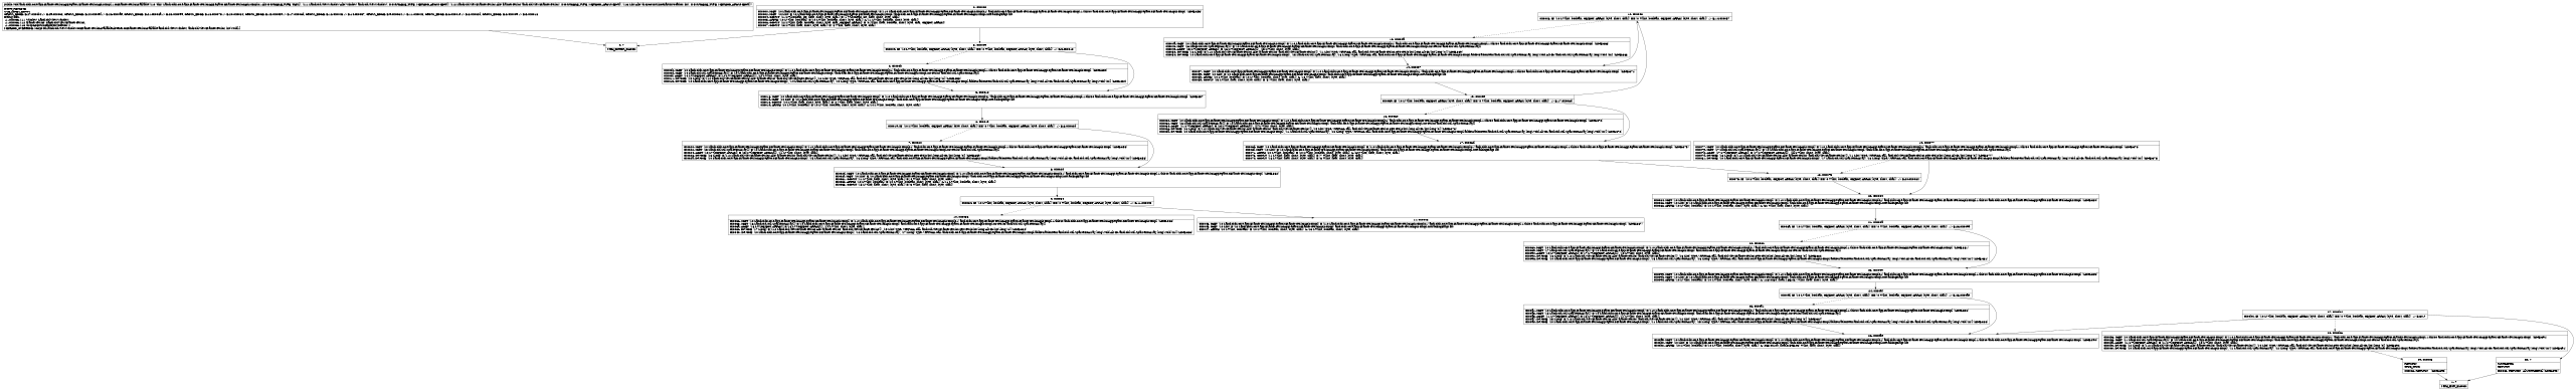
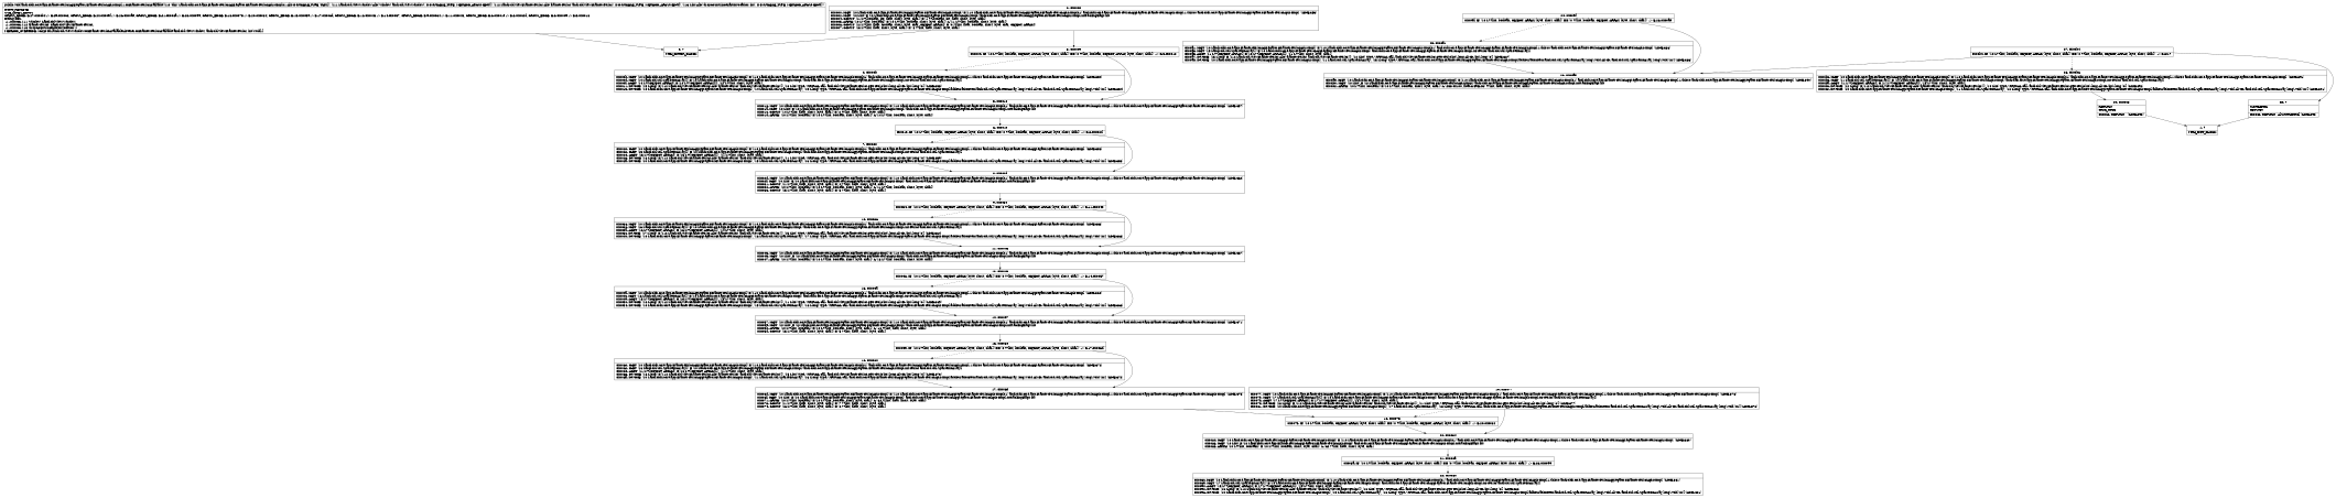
  digraph {
    node [shape=record]
    n1 [label="{0\:\ ?|MTH_ENTER_BLOCK\l}"]
    n2 [label="{2\:\ 0x0000|0x0000: IGET  (r0 I:androidx.core.app.FrameMetricsAggregator$FrameMetricsApi24Impl) = (r10 I:androidx.core.app.FrameMetricsAggregator$FrameMetricsApi24Impl$1) androidx.core.app.FrameMetricsAggregator.FrameMetricsApi24Impl.1.this$0 androidx.core.app.FrameMetricsAggregator$FrameMetricsApi24Impl  (LINE:353)\l0x0002: IGET  (r0 I:int) = (r0 I:androidx.core.app.FrameMetricsAggregator$FrameMetricsApi24Impl) androidx.core.app.FrameMetricsAggregator.FrameMetricsApi24Impl.mTrackingFlags int \l0x0004: CONST  (r1 I:??[boolean, int, float, short, byte, char]) = (1 ??[boolean, int, float, short, byte, char]) \l0x0005: ARITH  (r0 I:??[int, boolean]) = (r0 I:??[int, boolean, short, byte, char]) & (r1 I:??[int, boolean, short, byte, char]) \l0x0006: CONST  (r2 I:??[int, float, boolean, short, byte, char, OBJECT, ARRAY]) = (0 ??[int, float, boolean, short, byte, char, OBJECT, ARRAY]) \l0x0007: CONST  (r3 I:??[int, float, short, byte, char]) = (8 ??[int, float, short, byte, char]) \l}"]
    n3 [label="{3\:\ 0x0009|0x0009: IF  (r0 I:??[int, boolean, OBJECT, ARRAY, byte, short, char]) == (0 ??[int, boolean, OBJECT, ARRAY, byte, short, char])  \-\> B:5:0x0018 \l}"]
    n4 [label="{4\:\ 0x000b|0x000b: IGET  (r0 I:androidx.core.app.FrameMetricsAggregator$FrameMetricsApi24Impl) = (r10 I:androidx.core.app.FrameMetricsAggregator$FrameMetricsApi24Impl$1) androidx.core.app.FrameMetricsAggregator.FrameMetricsApi24Impl.1.this$0 androidx.core.app.FrameMetricsAggregator$FrameMetricsApi24Impl  (LINE:354)\l0x000d: IGET  (r4 I:android.util.SparseIntArray[]) = (r0 I:androidx.core.app.FrameMetricsAggregator$FrameMetricsApi24Impl) androidx.core.app.FrameMetricsAggregator.FrameMetricsApi24Impl.mMetrics android.util.SparseIntArray[] \l0x000f: AGET  (r4 I:??[OBJECT, ARRAY]) = (r4 I:??[OBJECT, ARRAY][]), (r2 I:??[int, short, byte, char]) \l0x0011: INVOKE  (r5 I:long) = (r12 I:android.view.FrameMetrics A[D('frameMetrics' android.view.FrameMetrics)]), (r3 I:int) type: VIRTUAL call: android.view.FrameMetrics.getMetric(int):long A[MD:(int):long (c)] (LINE:355)\l0x0015: INVOKE  (r0 I:androidx.core.app.FrameMetricsAggregator$FrameMetricsApi24Impl), (r4 I:android.util.SparseIntArray), (r5 I:long) type: VIRTUAL call: androidx.core.app.FrameMetricsAggregator.FrameMetricsApi24Impl.addDurationItem(android.util.SparseIntArray, long):void A[MD:(android.util.SparseIntArray, long):void (m)] (LINE:354)\l}"]
    n5 [label="{5\:\ 0x0018|0x0018: IGET  (r0 I:androidx.core.app.FrameMetricsAggregator$FrameMetricsApi24Impl) = (r10 I:androidx.core.app.FrameMetricsAggregator$FrameMetricsApi24Impl$1) androidx.core.app.FrameMetricsAggregator.FrameMetricsApi24Impl.1.this$0 androidx.core.app.FrameMetricsAggregator$FrameMetricsApi24Impl  (LINE:357)\l0x001a: IGET  (r0 I:int) = (r0 I:androidx.core.app.FrameMetricsAggregator$FrameMetricsApi24Impl) androidx.core.app.FrameMetricsAggregator.FrameMetricsApi24Impl.mTrackingFlags int \l0x001c: CONST  (r4 I:??[int, float, short, byte, char]) = (2 ??[int, float, short, byte, char]) \l0x001d: ARITH  (r0 I:??[int, boolean]) = (r0 I:??[int, boolean, short, byte, char]) & (r4 I:??[int, boolean, short, byte, char]) \l}"]
    n6 [label="{6\:\ 0x001e|0x001e: IF  (r0 I:??[int, boolean, OBJECT, ARRAY, byte, short, char]) == (0 ??[int, boolean, OBJECT, ARRAY, byte, short, char])  \-\> B:8:0x002d \l}"]
    n7 [label="{7\:\ 0x0020|0x0020: IGET  (r0 I:androidx.core.app.FrameMetricsAggregator$FrameMetricsApi24Impl) = (r10 I:androidx.core.app.FrameMetricsAggregator$FrameMetricsApi24Impl$1) androidx.core.app.FrameMetricsAggregator.FrameMetricsApi24Impl.1.this$0 androidx.core.app.FrameMetricsAggregator$FrameMetricsApi24Impl  (LINE:358)\l0x0022: IGET  (r5 I:android.util.SparseIntArray[]) = (r0 I:androidx.core.app.FrameMetricsAggregator$FrameMetricsApi24Impl) androidx.core.app.FrameMetricsAggregator.FrameMetricsApi24Impl.mMetrics android.util.SparseIntArray[] \l0x0024: AGET  (r5 I:??[OBJECT, ARRAY]) = (r5 I:??[OBJECT, ARRAY][]), (r1 I:??[int, short, byte, char]) \l0x0026: INVOKE  (r6 I:long) = (r12 I:android.view.FrameMetrics A[D('frameMetrics' android.view.FrameMetrics)]), (r1 I:int) type: VIRTUAL call: android.view.FrameMetrics.getMetric(int):long A[MD:(int):long (c)] (LINE:359)\l0x002a: INVOKE  (r0 I:androidx.core.app.FrameMetricsAggregator$FrameMetricsApi24Impl), (r5 I:android.util.SparseIntArray), (r6 I:long) type: VIRTUAL call: androidx.core.app.FrameMetricsAggregator.FrameMetricsApi24Impl.addDurationItem(android.util.SparseIntArray, long):void A[MD:(android.util.SparseIntArray, long):void (m)] (LINE:358)\l}"]
    n8 [label="{8\:\ 0x002d|0x002d: IGET  (r0 I:androidx.core.app.FrameMetricsAggregator$FrameMetricsApi24Impl) = (r10 I:androidx.core.app.FrameMetricsAggregator$FrameMetricsApi24Impl$1) androidx.core.app.FrameMetricsAggregator.FrameMetricsApi24Impl.1.this$0 androidx.core.app.FrameMetricsAggregator$FrameMetricsApi24Impl  (LINE:362)\l0x002f: IGET  (r0 I:int) = (r0 I:androidx.core.app.FrameMetricsAggregator$FrameMetricsApi24Impl) androidx.core.app.FrameMetricsAggregator.FrameMetricsApi24Impl.mTrackingFlags int \l0x0031: CONST  (r1 I:??[int, float, short, byte, char]) = (4 ??[int, float, short, byte, char]) \l0x0032: ARITH  (r0 I:??[int, boolean]) = (r0 I:??[int, boolean, short, byte, char]) & (r1 I:??[int, boolean, short, byte, char]) \l0x0033: CONST  (r5 I:??[int, float, short, byte, char]) = (3 ??[int, float, short, byte, char]) \l}"]
    n9 [label="{9\:\ 0x0034|0x0034: IF  (r0 I:??[int, boolean, OBJECT, ARRAY, byte, short, char]) == (0 ??[int, boolean, OBJECT, ARRAY, byte, short, char])  \-\> B:11:0x0043 \l}"]
    n10 [label="{10\:\ 0x0036|0x0036: IGET  (r0 I:androidx.core.app.FrameMetricsAggregator$FrameMetricsApi24Impl) = (r10 I:androidx.core.app.FrameMetricsAggregator$FrameMetricsApi24Impl$1) androidx.core.app.FrameMetricsAggregator.FrameMetricsApi24Impl.1.this$0 androidx.core.app.FrameMetricsAggregator$FrameMetricsApi24Impl  (LINE:363)\l0x0038: IGET  (r6 I:android.util.SparseIntArray[]) = (r0 I:androidx.core.app.FrameMetricsAggregator$FrameMetricsApi24Impl) androidx.core.app.FrameMetricsAggregator.FrameMetricsApi24Impl.mMetrics android.util.SparseIntArray[] \l0x003a: AGET  (r6 I:??[OBJECT, ARRAY]) = (r6 I:??[OBJECT, ARRAY][]), (r4 I:??[int, short, byte, char]) \l0x003c: INVOKE  (r7 I:long) = (r12 I:android.view.FrameMetrics A[D('frameMetrics' android.view.FrameMetrics)]), (r5 I:int) type: VIRTUAL call: android.view.FrameMetrics.getMetric(int):long A[MD:(int):long (c)] (LINE:364)\l0x0040: INVOKE  (r0 I:androidx.core.app.FrameMetricsAggregator$FrameMetricsApi24Impl), (r6 I:android.util.SparseIntArray), (r7 I:long) type: VIRTUAL call: androidx.core.app.FrameMetricsAggregator.FrameMetricsApi24Impl.addDurationItem(android.util.SparseIntArray, long):void A[MD:(android.util.SparseIntArray, long):void (m)] (LINE:363)\l}"]
    n11 [label="{11\:\ 0x0043|0x0043: IGET  (r0 I:androidx.core.app.FrameMetricsAggregator$FrameMetricsApi24Impl) = (r10 I:androidx.core.app.FrameMetricsAggregator$FrameMetricsApi24Impl$1) androidx.core.app.FrameMetricsAggregator.FrameMetricsApi24Impl.1.this$0 androidx.core.app.FrameMetricsAggregator$FrameMetricsApi24Impl  (LINE:367)\l0x0045: IGET  (r0 I:int) = (r0 I:androidx.core.app.FrameMetricsAggregator$FrameMetricsApi24Impl) androidx.core.app.FrameMetricsAggregator.FrameMetricsApi24Impl.mTrackingFlags int \l0x0047: ARITH  (r0 I:??[int, boolean]) = (r0 I:??[int, boolean, short, byte, char]) & (r3 I:??[int, boolean, short, byte, char]) \l}"]
    n12 [label="{12\:\ 0x0048|0x0048: IF  (r0 I:??[int, boolean, OBJECT, ARRAY, byte, short, char]) == (0 ??[int, boolean, OBJECT, ARRAY, byte, short, char])  \-\> B:14:0x0057 \l}"]
    n13 [label="{13\:\ 0x004a|0x004a: IGET  (r0 I:androidx.core.app.FrameMetricsAggregator$FrameMetricsApi24Impl) = (r10 I:androidx.core.app.FrameMetricsAggregator$FrameMetricsApi24Impl$1) androidx.core.app.FrameMetricsAggregator.FrameMetricsApi24Impl.1.this$0 androidx.core.app.FrameMetricsAggregator$FrameMetricsApi24Impl  (LINE:368)\l0x004c: IGET  (r6 I:android.util.SparseIntArray[]) = (r0 I:androidx.core.app.FrameMetricsAggregator$FrameMetricsApi24Impl) androidx.core.app.FrameMetricsAggregator.FrameMetricsApi24Impl.mMetrics android.util.SparseIntArray[] \l0x004e: AGET  (r5 I:??[OBJECT, ARRAY]) = (r6 I:??[OBJECT, ARRAY][]), (r5 I:??[int, short, byte, char]) \l0x0050: INVOKE  (r6 I:long) = (r12 I:android.view.FrameMetrics A[D('frameMetrics' android.view.FrameMetrics)]), (r1 I:int) type: VIRTUAL call: android.view.FrameMetrics.getMetric(int):long A[MD:(int):long (c)] (LINE:369)\l0x0054: INVOKE  (r0 I:androidx.core.app.FrameMetricsAggregator$FrameMetricsApi24Impl), (r5 I:android.util.SparseIntArray), (r6 I:long) type: VIRTUAL call: androidx.core.app.FrameMetricsAggregator.FrameMetricsApi24Impl.addDurationItem(android.util.SparseIntArray, long):void A[MD:(android.util.SparseIntArray, long):void (m)] (LINE:368)\l}"]
    n14 [label="{14\:\ 0x0057|0x0057: IGET  (r0 I:androidx.core.app.FrameMetricsAggregator$FrameMetricsApi24Impl) = (r10 I:androidx.core.app.FrameMetricsAggregator$FrameMetricsApi24Impl$1) androidx.core.app.FrameMetricsAggregator.FrameMetricsApi24Impl.1.this$0 androidx.core.app.FrameMetricsAggregator$FrameMetricsApi24Impl  (LINE:371)\l0x0059: IGET  (r0 I:int) = (r0 I:androidx.core.app.FrameMetricsAggregator$FrameMetricsApi24Impl) androidx.core.app.FrameMetricsAggregator.FrameMetricsApi24Impl.mTrackingFlags int \l0x005b: ARITH  (r0 I:??[int, boolean]) = (r0 I:??[int, boolean, short, byte, char]) & (16 ??[int, float, short, byte, char]) \l0x005d: CONST  (r5 I:??[int, float, short, byte, char]) = (5 ??[int, float, short, byte, char]) \l}"]
    n15 [label="{15\:\ 0x005e|0x005e: IF  (r0 I:??[int, boolean, OBJECT, ARRAY, byte, short, char]) == (0 ??[int, boolean, OBJECT, ARRAY, byte, short, char])  \-\> B:17:0x006d \l}"]
    n16 [label="{16\:\ 0x0060|0x0060: IGET  (r0 I:androidx.core.app.FrameMetricsAggregator$FrameMetricsApi24Impl) = (r10 I:androidx.core.app.FrameMetricsAggregator$FrameMetricsApi24Impl$1) androidx.core.app.FrameMetricsAggregator.FrameMetricsApi24Impl.1.this$0 androidx.core.app.FrameMetricsAggregator$FrameMetricsApi24Impl  (LINE:372)\l0x0062: IGET  (r6 I:android.util.SparseIntArray[]) = (r0 I:androidx.core.app.FrameMetricsAggregator$FrameMetricsApi24Impl) androidx.core.app.FrameMetricsAggregator.FrameMetricsApi24Impl.mMetrics android.util.SparseIntArray[] \l0x0064: AGET  (r1 I:??[OBJECT, ARRAY]) = (r6 I:??[OBJECT, ARRAY][]), (r1 I:??[int, short, byte, char]) \l0x0066: INVOKE  (r6 I:long) = (r12 I:android.view.FrameMetrics A[D('frameMetrics' android.view.FrameMetrics)]), (r5 I:int) type: VIRTUAL call: android.view.FrameMetrics.getMetric(int):long A[MD:(int):long (c)] (LINE:373)\l0x006a: INVOKE  (r0 I:androidx.core.app.FrameMetricsAggregator$FrameMetricsApi24Impl), (r1 I:android.util.SparseIntArray), (r6 I:long) type: VIRTUAL call: androidx.core.app.FrameMetricsAggregator.FrameMetricsApi24Impl.addDurationItem(android.util.SparseIntArray, long):void A[MD:(android.util.SparseIntArray, long):void (m)] (LINE:372)\l}"]
    n17 [label="{17\:\ 0x006d|0x006d: IGET  (r0 I:androidx.core.app.FrameMetricsAggregator$FrameMetricsApi24Impl) = (r10 I:androidx.core.app.FrameMetricsAggregator$FrameMetricsApi24Impl$1) androidx.core.app.FrameMetricsAggregator.FrameMetricsApi24Impl.1.this$0 androidx.core.app.FrameMetricsAggregator$FrameMetricsApi24Impl  (LINE:375)\l0x006f: IGET  (r0 I:int) = (r0 I:androidx.core.app.FrameMetricsAggregator$FrameMetricsApi24Impl) androidx.core.app.FrameMetricsAggregator.FrameMetricsApi24Impl.mTrackingFlags int \l0x0071: ARITH  (r0 I:??[int, boolean]) = (r0 I:??[int, boolean, short, byte, char]) & (64 ??[int, float, short, byte, char]) \l0x0073: CONST  (r1 I:??[int, float, short, byte, char]) = (7 ??[int, float, short, byte, char]) \l0x0074: CONST  (r6 I:??[int, float, short, byte, char]) = (6 ??[int, float, short, byte, char]) \l}"]
    n18 [label="{18\:\ 0x0075|0x0075: IF  (r0 I:??[int, boolean, OBJECT, ARRAY, byte, short, char]) == (0 ??[int, boolean, OBJECT, ARRAY, byte, short, char])  \-\> B:20:0x0084 \l}"]
    n19 [label="{20\:\ 0x0084|0x0084: IGET  (r0 I:androidx.core.app.FrameMetricsAggregator$FrameMetricsApi24Impl) = (r10 I:androidx.core.app.FrameMetricsAggregator$FrameMetricsApi24Impl$1) androidx.core.app.FrameMetricsAggregator.FrameMetricsApi24Impl.1.this$0 androidx.core.app.FrameMetricsAggregator$FrameMetricsApi24Impl  (LINE:380)\l0x0086: IGET  (r0 I:int) = (r0 I:androidx.core.app.FrameMetricsAggregator$FrameMetricsApi24Impl) androidx.core.app.FrameMetricsAggregator.FrameMetricsApi24Impl.mTrackingFlags int \l0x0088: ARITH  (r0 I:??[int, boolean]) = (r0 I:??[int, boolean, short, byte, char]) & (32 ??[int, float, short, byte, char]) \l}"]
    n20 [label="{19\:\ 0x0077|0x0077: IGET  (r0 I:androidx.core.app.FrameMetricsAggregator$FrameMetricsApi24Impl) = (r10 I:androidx.core.app.FrameMetricsAggregator$FrameMetricsApi24Impl$1) androidx.core.app.FrameMetricsAggregator.FrameMetricsApi24Impl.1.this$0 androidx.core.app.FrameMetricsAggregator$FrameMetricsApi24Impl  (LINE:376)\l0x0079: IGET  (r7 I:android.util.SparseIntArray[]) = (r0 I:androidx.core.app.FrameMetricsAggregator$FrameMetricsApi24Impl) androidx.core.app.FrameMetricsAggregator.FrameMetricsApi24Impl.mMetrics android.util.SparseIntArray[] \l0x007b: AGET  (r7 I:??[OBJECT, ARRAY]) = (r7 I:??[OBJECT, ARRAY][]), (r6 I:??[int, short, byte, char]) \l0x007d: INVOKE  (r8 I:long) = (r12 I:android.view.FrameMetrics A[D('frameMetrics' android.view.FrameMetrics)]), (r1 I:int) type: VIRTUAL call: android.view.FrameMetrics.getMetric(int):long A[MD:(int):long (c)] (LINE:377)\l0x0081: INVOKE  (r0 I:androidx.core.app.FrameMetricsAggregator$FrameMetricsApi24Impl), (r7 I:android.util.SparseIntArray), (r8 I:long) type: VIRTUAL call: androidx.core.app.FrameMetricsAggregator.FrameMetricsApi24Impl.addDurationItem(android.util.SparseIntArray, long):void A[MD:(android.util.SparseIntArray, long):void (m)] (LINE:376)\l}"]
    n21 [label="{21\:\ 0x008a|0x008a: IF  (r0 I:??[int, boolean, OBJECT, ARRAY, byte, short, char]) == (0 ??[int, boolean, OBJECT, ARRAY, byte, short, char])  \-\> B:23:0x0099 \l}"]
    n22 [label="{22\:\ 0x008c|0x008c: IGET  (r0 I:androidx.core.app.FrameMetricsAggregator$FrameMetricsApi24Impl) = (r10 I:androidx.core.app.FrameMetricsAggregator$FrameMetricsApi24Impl$1) androidx.core.app.FrameMetricsAggregator.FrameMetricsApi24Impl.1.this$0 androidx.core.app.FrameMetricsAggregator$FrameMetricsApi24Impl  (LINE:381)\l0x008e: IGET  (r7 I:android.util.SparseIntArray[]) = (r0 I:androidx.core.app.FrameMetricsAggregator$FrameMetricsApi24Impl) androidx.core.app.FrameMetricsAggregator.FrameMetricsApi24Impl.mMetrics android.util.SparseIntArray[] \l0x0090: AGET  (r5 I:??[OBJECT, ARRAY]) = (r7 I:??[OBJECT, ARRAY][]), (r5 I:??[int, short, byte, char]) \l0x0092: INVOKE  (r6 I:long) = (r12 I:android.view.FrameMetrics A[D('frameMetrics' android.view.FrameMetrics)]), (r6 I:int) type: VIRTUAL call: android.view.FrameMetrics.getMetric(int):long A[MD:(int):long (c)] (LINE:382)\l0x0096: INVOKE  (r0 I:androidx.core.app.FrameMetricsAggregator$FrameMetricsApi24Impl), (r5 I:android.util.SparseIntArray), (r6 I:long) type: VIRTUAL call: androidx.core.app.FrameMetricsAggregator.FrameMetricsApi24Impl.addDurationItem(android.util.SparseIntArray, long):void A[MD:(android.util.SparseIntArray, long):void (m)] (LINE:381)\l}"]
-   n23 [label="{23\:\ 0x0099|0x0099: IGET  (r0 I:androidx.core.app.FrameMetricsAggregator$FrameMetricsApi24Impl) = (r10 I:androidx.core.app.FrameMetricsAggregator$FrameMetricsApi24Impl$1) androidx.core.app.FrameMetricsAggregator.FrameMetricsApi24Impl.1.this$0 androidx.core.app.FrameMetricsAggregator$FrameMetricsApi24Impl  (LINE:385)\l0x009b: IGET  (r0 I:int) = (r0 I:androidx.core.app.FrameMetricsAggregator$FrameMetricsApi24Impl) androidx.core.app.FrameMetricsAggregator.FrameMetricsApi24Impl.mTrackingFlags int \l0x009d: ARITH  (r0 I:??[int, boolean]) = (r0 I:??[int, boolean, short, byte, char]) & (128(0x80, float:1.8E\-43) ??[int, float, short, byte, char]) \l}"]
    n24 [label="{24\:\ 0x009f|0x009f: IF  (r0 I:??[int, boolean, OBJECT, ARRAY, byte, short, char]) == (0 ??[int, boolean, OBJECT, ARRAY, byte, short, char])  \-\> B:26:0x00ae \l}"]
    n25 [label="{25\:\ 0x00a1|0x00a1: IGET  (r0 I:androidx.core.app.FrameMetricsAggregator$FrameMetricsApi24Impl) = (r10 I:androidx.core.app.FrameMetricsAggregator$FrameMetricsApi24Impl$1) androidx.core.app.FrameMetricsAggregator.FrameMetricsApi24Impl.1.this$0 androidx.core.app.FrameMetricsAggregator$FrameMetricsApi24Impl  (LINE:386)\l0x00a3: IGET  (r5 I:android.util.SparseIntArray[]) = (r0 I:androidx.core.app.FrameMetricsAggregator$FrameMetricsApi24Impl) androidx.core.app.FrameMetricsAggregator.FrameMetricsApi24Impl.mMetrics android.util.SparseIntArray[] \l0x00a5: AGET  (r1 I:??[OBJECT, ARRAY]) = (r5 I:??[OBJECT, ARRAY][]), (r1 I:??[int, short, byte, char]) \l0x00a7: INVOKE  (r5 I:long) = (r12 I:android.view.FrameMetrics A[D('frameMetrics' android.view.FrameMetrics)]), (r2 I:int) type: VIRTUAL call: android.view.FrameMetrics.getMetric(int):long A[MD:(int):long (c)] (LINE:387)\l0x00ab: INVOKE  (r0 I:androidx.core.app.FrameMetricsAggregator$FrameMetricsApi24Impl), (r1 I:android.util.SparseIntArray), (r5 I:long) type: VIRTUAL call: androidx.core.app.FrameMetricsAggregator.FrameMetricsApi24Impl.addDurationItem(android.util.SparseIntArray, long):void A[MD:(android.util.SparseIntArray, long):void (m)] (LINE:386)\l}"]
    n26 [label="{26\:\ 0x00ae|0x00ae: IGET  (r0 I:androidx.core.app.FrameMetricsAggregator$FrameMetricsApi24Impl) = (r10 I:androidx.core.app.FrameMetricsAggregator$FrameMetricsApi24Impl$1) androidx.core.app.FrameMetricsAggregator.FrameMetricsApi24Impl.1.this$0 androidx.core.app.FrameMetricsAggregator$FrameMetricsApi24Impl  (LINE:390)\l0x00b0: IGET  (r0 I:int) = (r0 I:androidx.core.app.FrameMetricsAggregator$FrameMetricsApi24Impl) androidx.core.app.FrameMetricsAggregator.FrameMetricsApi24Impl.mTrackingFlags int \l0x00b2: ARITH  (r0 I:??[int, boolean]) = (r0 I:??[int, boolean, short, byte, char]) & (256(0x100, float:3.59E\-43) ??[int, float, short, byte, char]) \l}"]
    n27 [label="{27\:\ 0x00b4|0x00b4: IF  (r0 I:??[int, boolean, OBJECT, ARRAY, byte, short, char]) == (0 ??[int, boolean, OBJECT, ARRAY, byte, short, char])  \-\> B:30:? \l}"]
    n28 [label="{28\:\ 0x00b6|0x00b6: IGET  (r0 I:androidx.core.app.FrameMetricsAggregator$FrameMetricsApi24Impl) = (r10 I:androidx.core.app.FrameMetricsAggregator$FrameMetricsApi24Impl$1) androidx.core.app.FrameMetricsAggregator.FrameMetricsApi24Impl.1.this$0 androidx.core.app.FrameMetricsAggregator$FrameMetricsApi24Impl  (LINE:391)\l0x00b8: IGET  (r1 I:android.util.SparseIntArray[]) = (r0 I:androidx.core.app.FrameMetricsAggregator$FrameMetricsApi24Impl) androidx.core.app.FrameMetricsAggregator.FrameMetricsApi24Impl.mMetrics android.util.SparseIntArray[] \l0x00ba: AGET  (r1 I:??[OBJECT, ARRAY]) = (r1 I:??[OBJECT, ARRAY][]), (r3 I:??[int, short, byte, char]) \l0x00bc: INVOKE  (r2 I:long) = (r12 I:android.view.FrameMetrics A[D('frameMetrics' android.view.FrameMetrics)]), (r4 I:int) type: VIRTUAL call: android.view.FrameMetrics.getMetric(int):long A[MD:(int):long (c)] (LINE:392)\l0x00c0: INVOKE  (r0 I:androidx.core.app.FrameMetricsAggregator$FrameMetricsApi24Impl), (r1 I:android.util.SparseIntArray), (r2 I:long) type: VIRTUAL call: androidx.core.app.FrameMetricsAggregator.FrameMetricsApi24Impl.addDurationItem(android.util.SparseIntArray, long):void A[MD:(android.util.SparseIntArray, long):void (m)] (LINE:391)\l}"]
    n29 [label="{30\:\ ?|SYNTHETIC\lRETURN\l|0x00c3: RETURN   A[SYNTHETIC] (LINE:395)\l}"]
    n30 [label="{29\:\ 0x00c3|RETURN\lORIG_ORIG\l|0x00c3: RETURN    (LINE:395)\l}"]
    n31 [label="{1\:\ ?|MTH_EXIT_BLOCK\l}"]
    n32 [label="{public void androidx.core.app.FrameMetricsAggregator.FrameMetricsApi24Impl.1.onFrameMetricsAvailable((r10 'this' I:androidx.core.app.FrameMetricsAggregator$FrameMetricsApi24Impl$1 A[IMMUTABLE_TYPE, THIS]), (r11 I:android.view.Window A[D('window' android.view.Window), IMMUTABLE_TYPE, METHOD_ARGUMENT]), (r12 I:android.view.FrameMetrics A[D('frameMetrics' android.view.FrameMetrics), IMMUTABLE_TYPE, METHOD_ARGUMENT]), (r13 I:int A[D('dropCountSinceLastInvocation' int), IMMUTABLE_TYPE, METHOD_ARGUMENT]))  | DONT_RENAME\lUSE_LINES_HINTS\lCROSS_EDGE: B:27:0x00b4 \-\> B:29:0x00c3, CROSS_EDGE: B:24:0x009f \-\> B:26:0x00ae, CROSS_EDGE: B:21:0x008a \-\> B:23:0x0099, CROSS_EDGE: B:18:0x0075 \-\> B:20:0x0084, CROSS_EDGE: B:15:0x005e \-\> B:17:0x006d, CROSS_EDGE: B:12:0x0048 \-\> B:14:0x0057, CROSS_EDGE: B:9:0x0034 \-\> B:11:0x0043, CROSS_EDGE: B:6:0x001e \-\> B:8:0x002d, CROSS_EDGE: B:3:0x0009 \-\> B:5:0x0018\lDebug Info:\l  \-1 \-0x00c3: r11 'window' Landroid\/view\/Window;\l  \-1 \-0x00c3: r12 'frameMetrics' Landroid\/view\/FrameMetrics;\l  \-1 \-0x00c3: r13 'dropCountSinceLastInvocation' I\lMETHOD_OVERRIDE: [ClspMth\{android.view.Window.OnFrameMetricsAvailableListener.onFrameMetricsAvailable(android.view.Window, android.view.FrameMetrics, int):void\}]\l}"]
    n2 -> n1
    n2 -> n3
    n3 -> n4 [style=dashed]
    n3 -> n5
    n4 -> n5
    n5 -> n6
    n6 -> n7 [style=dashed]
    n6 -> n8
    n7 -> n8
    n8 -> n9
    n9 -> n10 [style=dashed]
    n9 -> n11
-   n15 -> n12
+   n10 -> n11
+   n11 -> n12
    n12 -> n13 [style=dashed]
    n12 -> n14
    n13 -> n14
    n14 -> n15
    n15 -> n16 [style=dashed]
    n15 -> n17
    n16 -> n17
    n17 -> n18
    n18 -> n19
    n19 -> n21
    n20 -> n18 [style=dashed]
    n20 -> n19
    n21 -> n22 [style=dashed]
-   n21 -> n23
-   n22 -> n23
-   n23 -> n24
    n24 -> n25 [style=dashed]
    n24 -> n26
    n25 -> n26
    n27 -> n26
    n27 -> n28 [style=dashed]
    n27 -> n29
    n28 -> n30
    n29 -> n31
    n30 -> n31
    n32 -> n1
  }
